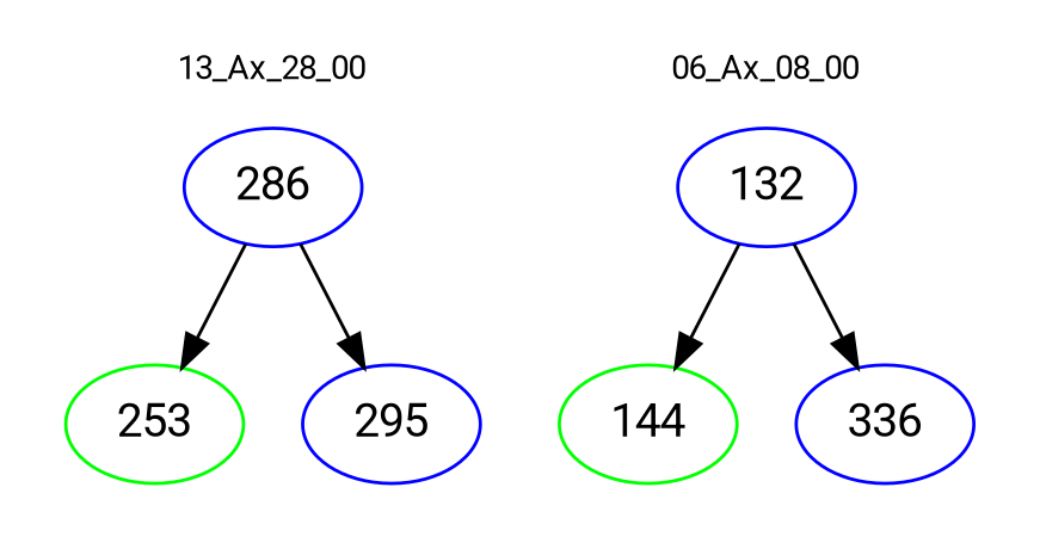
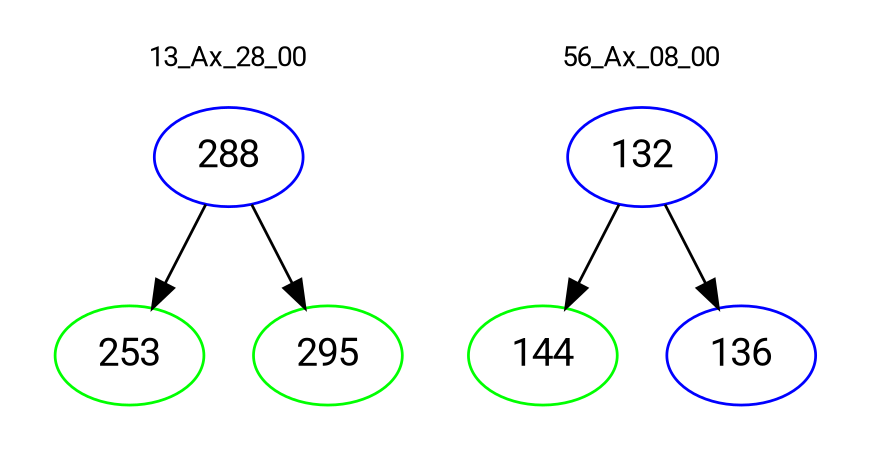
  digraph {
    fontname=Roboto
    node [color=blue fontname=Roboto]
    edge [color=black fontname=Roboto]
-   n1 [label=286]
+   n1 [label=288]
    n2 [color=green label=253]
-   n3 [label=295]
+   n3 [color=green label=295]
    n4 [label=132]
    n5 [color=green label=144]
-   n6 [label=336]
+   n6 [label=136]
    subgraph cluster_1 {
      color=white
      fontsize=10
      label="13_Ax_28_00"
      n1
      n2
      n3
    }
    subgraph cluster_2 {
      color=white
      fontsize=10
-     label="06_Ax_08_00"
+     label="56_Ax_08_00"
      n4
      n5
      n6
    }
    n1 -> n2
    n1 -> n3
    n4 -> n5
    n4 -> n6
  }
